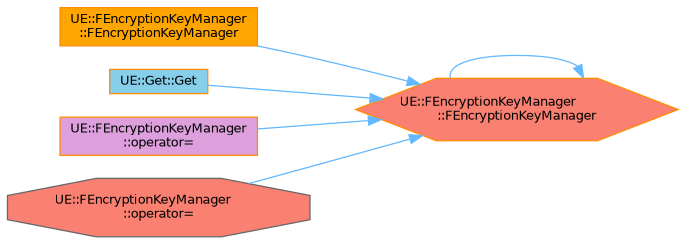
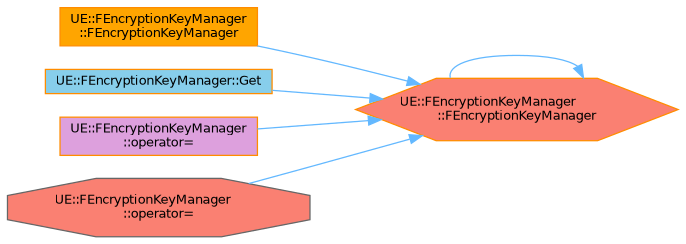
  digraph {
    rankdir=RL
    node [color=darkorange fillcolor=salmon fontname=Helvetica fontsize=10 shape=box style=filled]
    edge [color=steelblue1 dir=back fontname=Helvetica fontsize=10 labelfontname=Helvetica labelfontsize=10 style=solid]
    n1 [fontcolor=black height=0.2 label="UE::FEncryptionKeyManager\l::FEncryptionKeyManager" shape=hexagon width=0.4]
    n2 [fillcolor=orange height=0.2 label="UE::FEncryptionKeyManager\l::FEncryptionKeyManager" width=0.4]
-   n3 [fillcolor=skyblue height=0.2 label="UE::Get::Get" width=0.4]
+   n3 [fillcolor=skyblue height=0.2 label="UE::FEncryptionKeyManager::Get" width=0.4]
    n4 [fillcolor=plum height=0.2 label="UE::FEncryptionKeyManager\l::operator=" width=0.4]
    n5 [color=gray40 height=0.2 label="UE::FEncryptionKeyManager\l::operator=" shape=octagon width=0.4]
    n1 -> n1
    n1 -> n2
    n1 -> n3
    n1 -> n4
    n1 -> n5
  }
